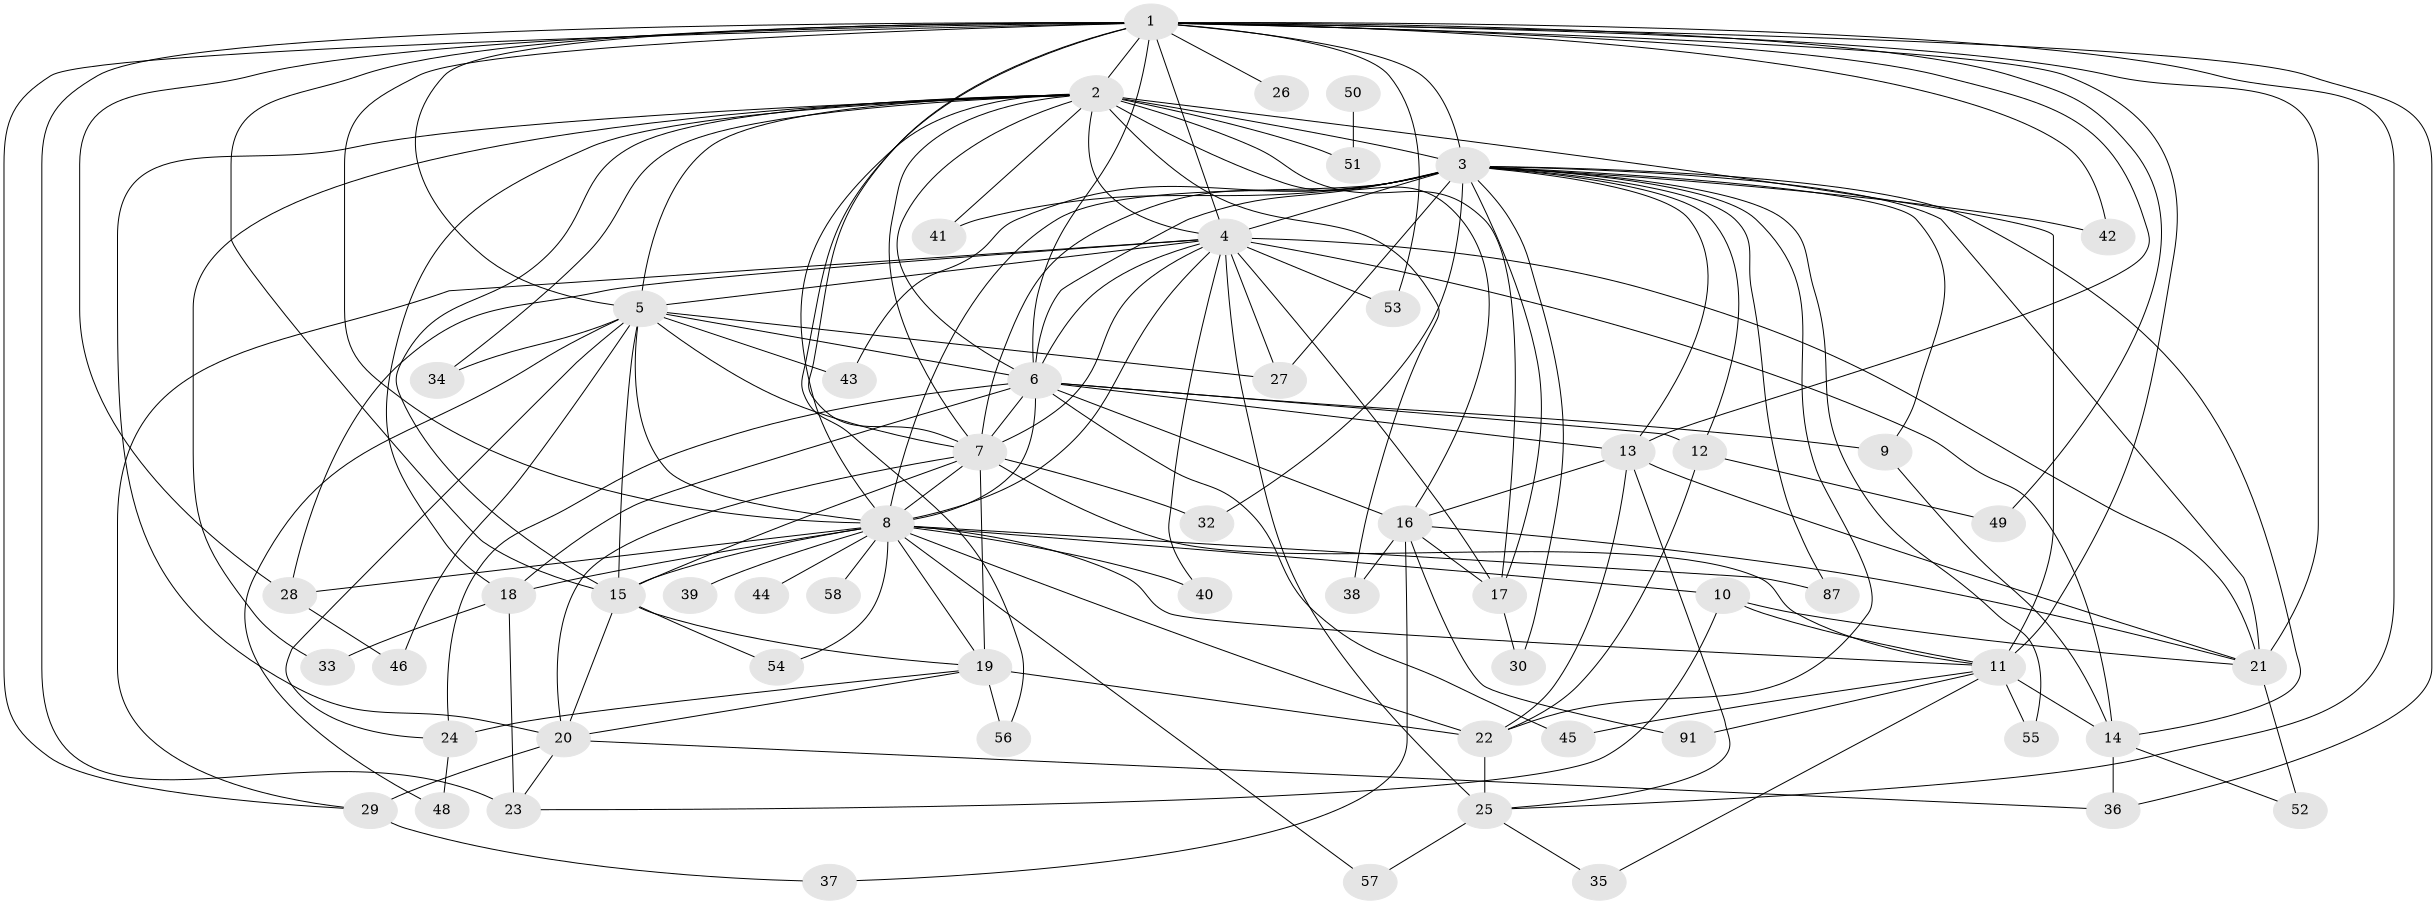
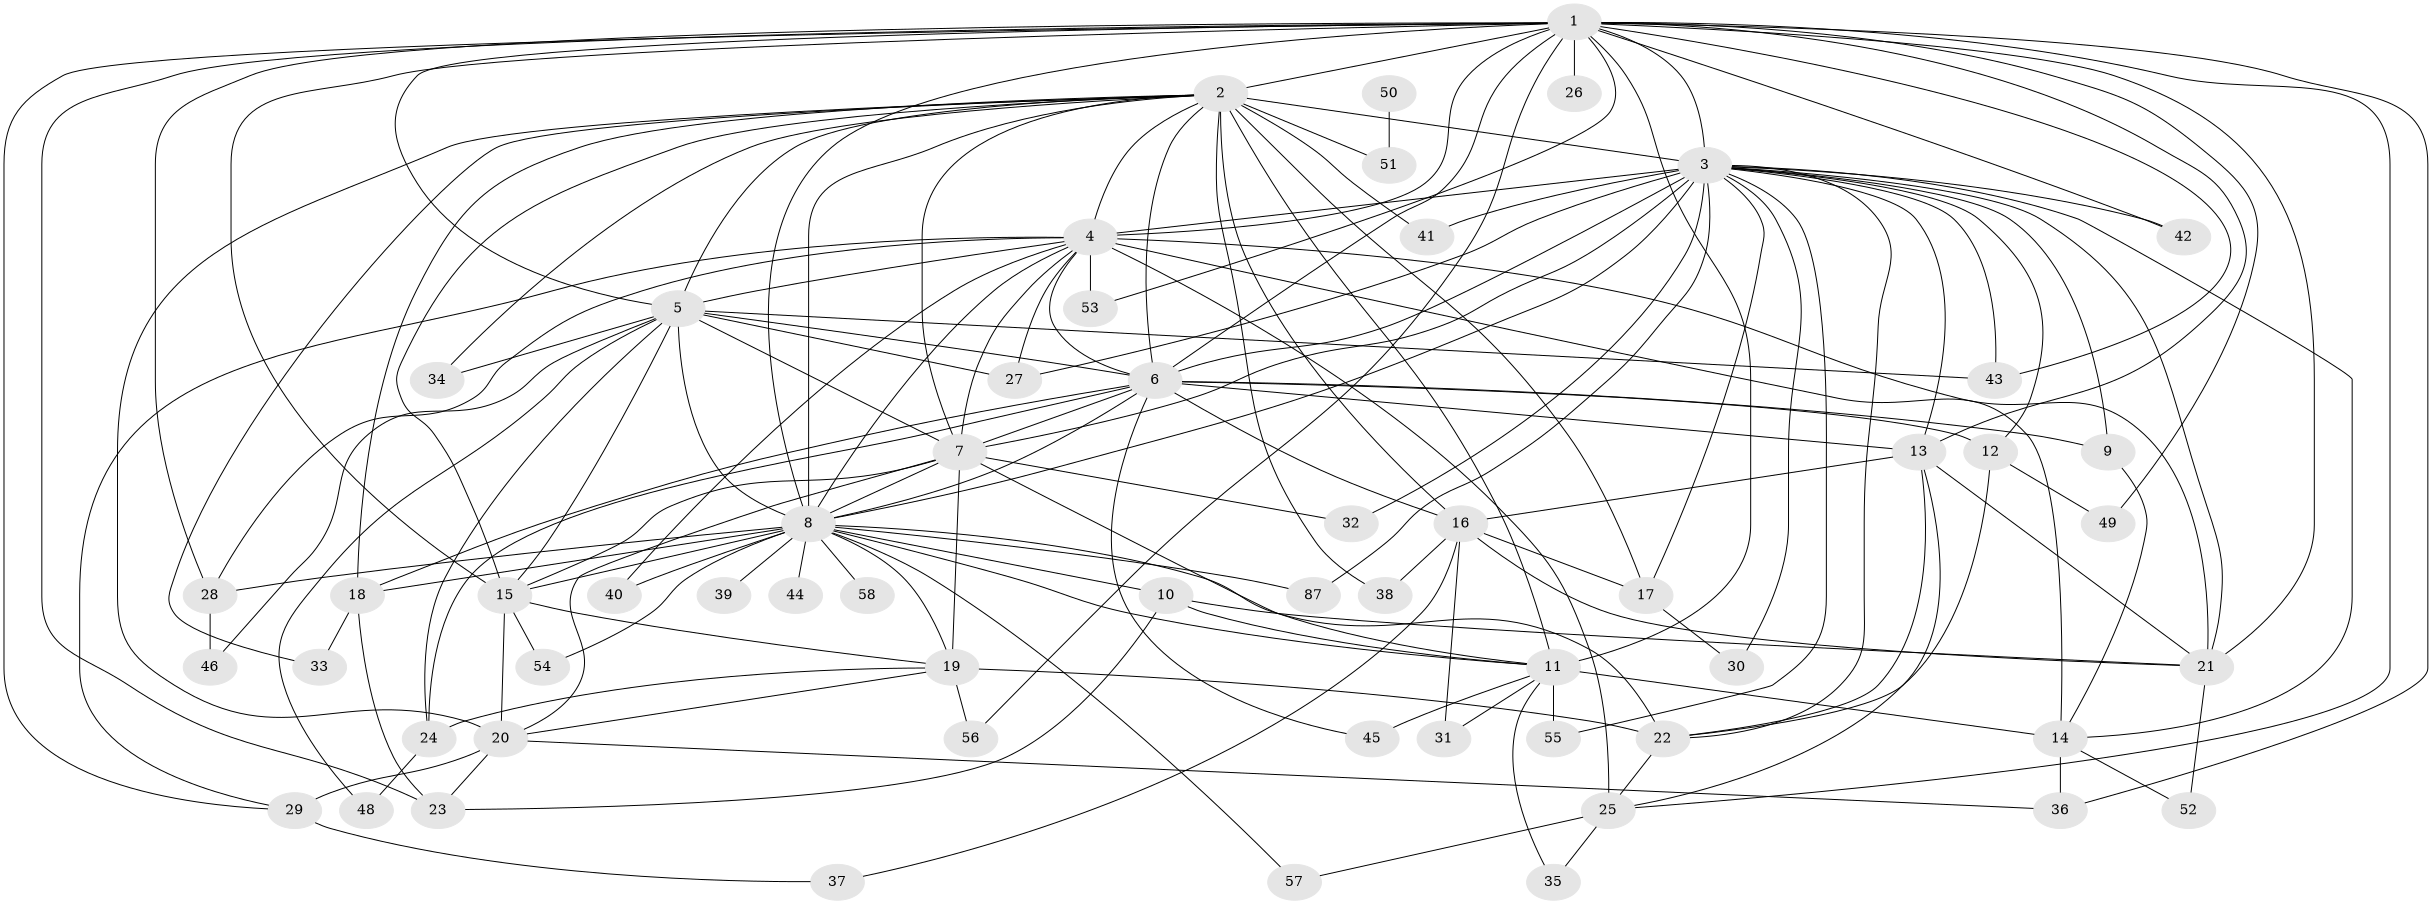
  graph {
    node [color=gray90 style=filled]
    edge [weight=1.0]
    1
    2
    3
    4
    5
    6
    7
    8
    11
    13
    15
    21
    23
    25
    26
    28
    29
    36
    42
    49
    53
    56
    16
    17
    18
    20
    33
    34
    38
    41
    51
    9
    12
    14
    22
    27
    30
    32
    43
    n40 [label=87]
    55
    40
    24
    46
    48
    45
    19
    10
    39
    44
    54
    57
    58
-   31 [label=91]
+   31
    35
    52
    37
    50
    1 -- 2 [weight=2.0]
    1 -- 3 [weight=2.0]
    1 -- 4
    1 -- 5
    1 -- 6 [weight=2.0]
-   1 -- 7 [weight=2.0]
+   1 -- 43 [weight=2.0]
    1 -- 8 [weight=2.0]
    1 -- 11 [weight=2.0]
    1 -- 13
    1 -- 15
    1 -- 21
    1 -- 23
    1 -- 25
    1 -- 26
    1 -- 28
    1 -- 29
    1 -- 36
    1 -- 42
    1 -- 49
    1 -- 53
    1 -- 56
    2 -- 3 [weight=4.0]
    2 -- 4 [weight=2.0]
    2 -- 5 [weight=3.0]
    2 -- 6 [weight=2.0]
    2 -- 7 [weight=3.0]
    2 -- 8 [weight=2.0]
    2 -- 11 [weight=9.0]
    2 -- 15
    2 -- 16
    2 -- 17 [weight=2.0]
    2 -- 18
    2 -- 20
    2 -- 33
    2 -- 34 [weight=2.0]
    2 -- 38
    2 -- 41
    2 -- 51
    3 -- 4 [weight=3.0]
    3 -- 6 [weight=2.0]
    3 -- 7 [weight=2.0]
    3 -- 8 [weight=2.0]
    3 -- 13 [weight=2.0]
    3 -- 21
    3 -- 42
    3 -- 17
    3 -- 41
    3 -- 9
    3 -- 12 [weight=2.0]
    3 -- 14
    3 -- 22
    3 -- 27
    3 -- 30
    3 -- 32
    3 -- 43
    3 -- n40
    3 -- 55
    4 -- 5
    4 -- 6
    4 -- 7
    4 -- 8
    4 -- 21
    4 -- 25 [weight=2.0]
    4 -- 28
    4 -- 29
    4 -- 53
-   4 -- 17
    4 -- 14
    4 -- 27
    4 -- 40
    5 -- 6 [weight=2.0]
    5 -- 7 [weight=2.0]
    5 -- 8 [weight=2.0]
    5 -- 15
    5 -- 34
    5 -- 27
    5 -- 43
    5 -- 24
    5 -- 46
    5 -- 48
    6 -- 7
    6 -- 8
    6 -- 13
    6 -- 16
    6 -- 18
    6 -- 9
    6 -- 12
    6 -- 24
    6 -- 45
    7 -- 8
    7 -- 11 [weight=2.0]
    7 -- 15
    7 -- 20
    7 -- 32
    7 -- 19 [weight=4.0]
    8 -- 11
    8 -- 15
    8 -- 28
    8 -- 18
    8 -- 22
    8 -- n40
    8 -- 40
    8 -- 19
    8 -- 10
    8 -- 39
    8 -- 44
    8 -- 54
    8 -- 57
    8 -- 58
    11 -- 14 [weight=2.0]
    11 -- 55
    11 -- 45
    11 -- 31
    11 -- 35
    13 -- 21
    13 -- 25
    13 -- 16 [weight=2.0]
    13 -- 22
    15 -- 20
    15 -- 19
    15 -- 54
    21 -- 52
    25 -- 57
    25 -- 35
    28 -- 46
    29 -- 37
    16 -- 21
    16 -- 17
    16 -- 38
    16 -- 31
    16 -- 37
    17 -- 30
    18 -- 23 [weight=2.0]
    18 -- 33
    20 -- 23
    20 -- 29 [weight=2.0]
    20 -- 36
    9 -- 14
    12 -- 49
    12 -- 22
    14 -- 36
    14 -- 52
    22 -- 25
    24 -- 48
    19 -- 56
    19 -- 20
    19 -- 22 [weight=2.0]
    19 -- 24
    10 -- 11
    10 -- 21
    10 -- 23
    50 -- 51
  }
